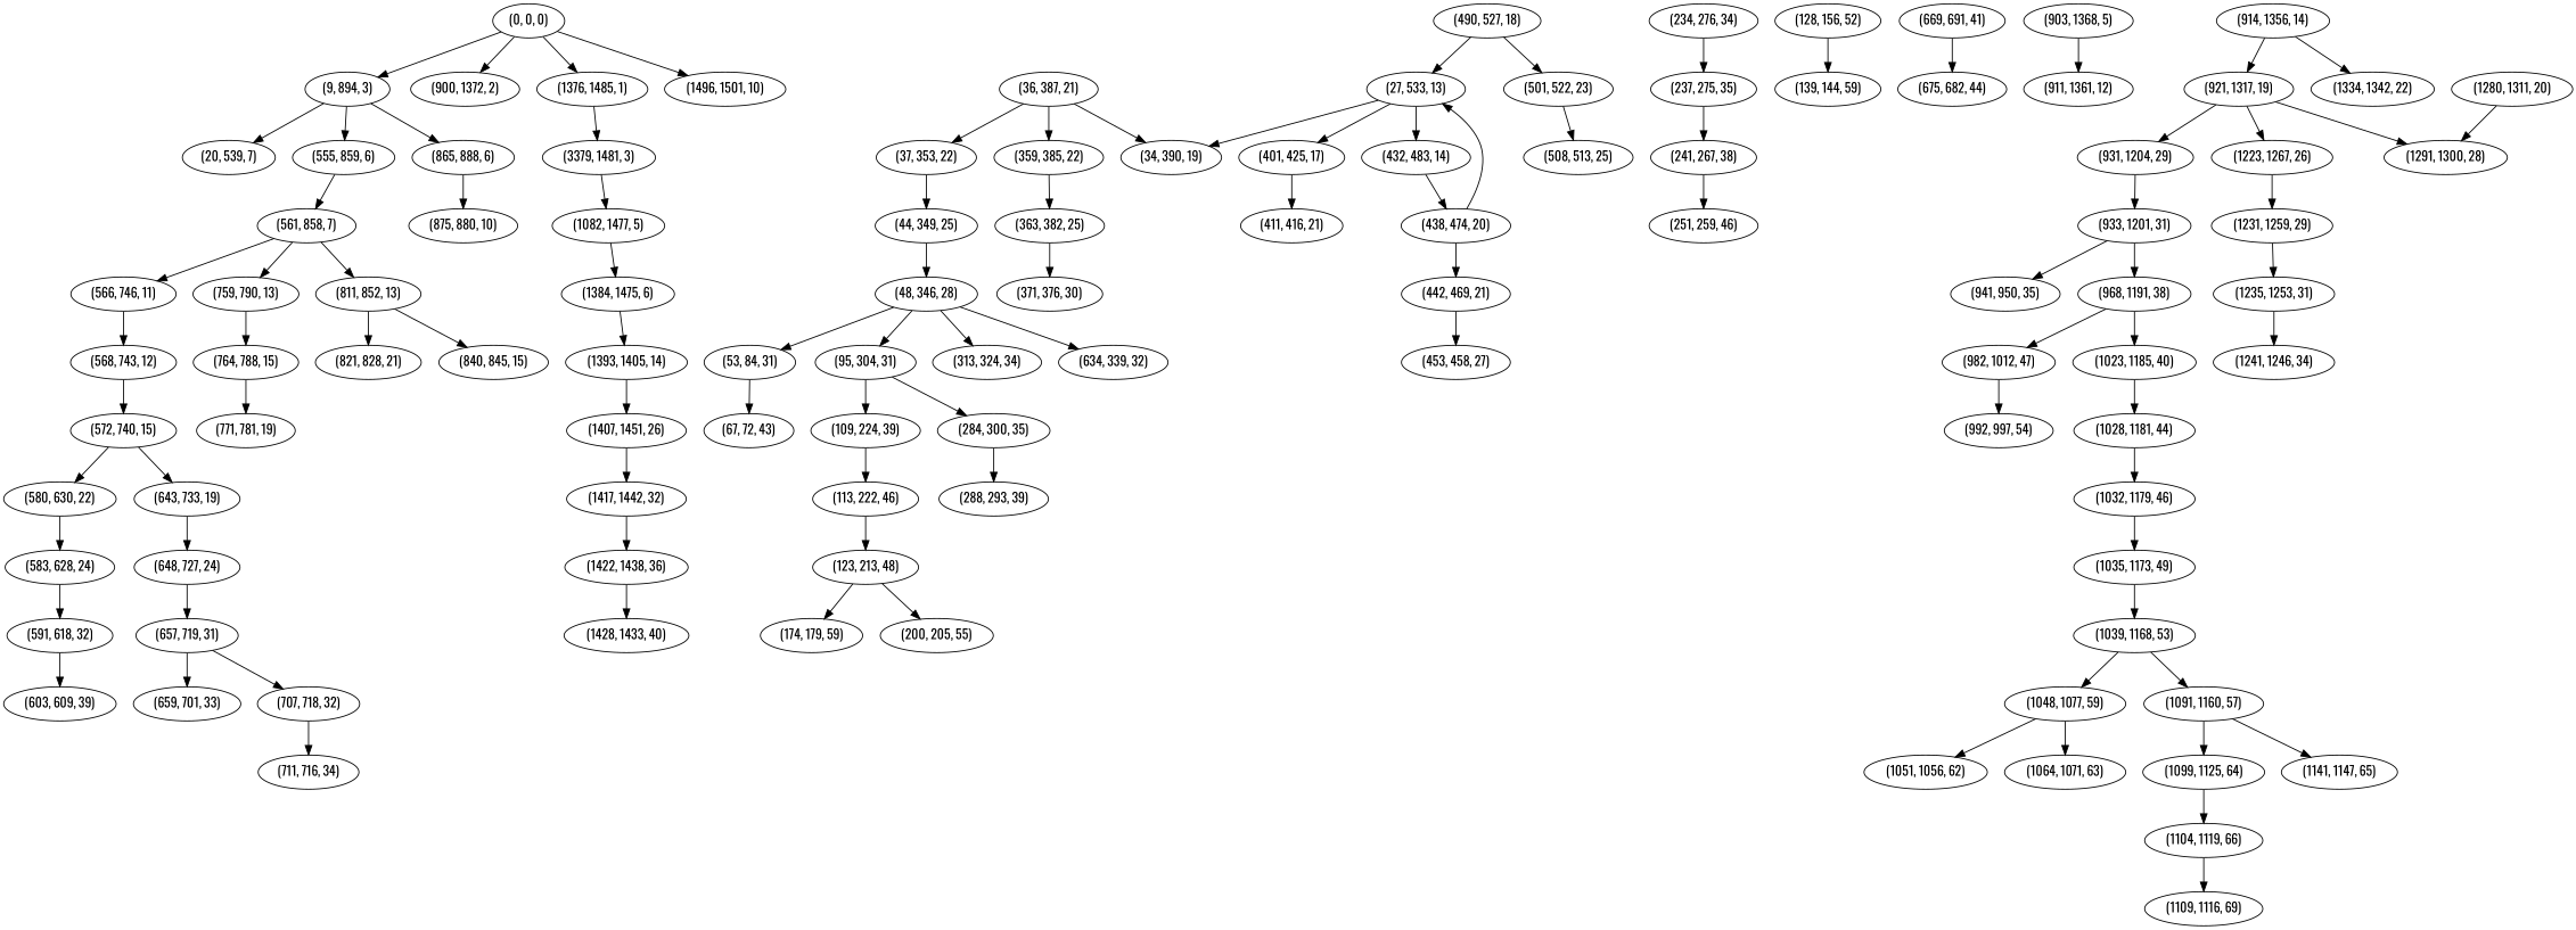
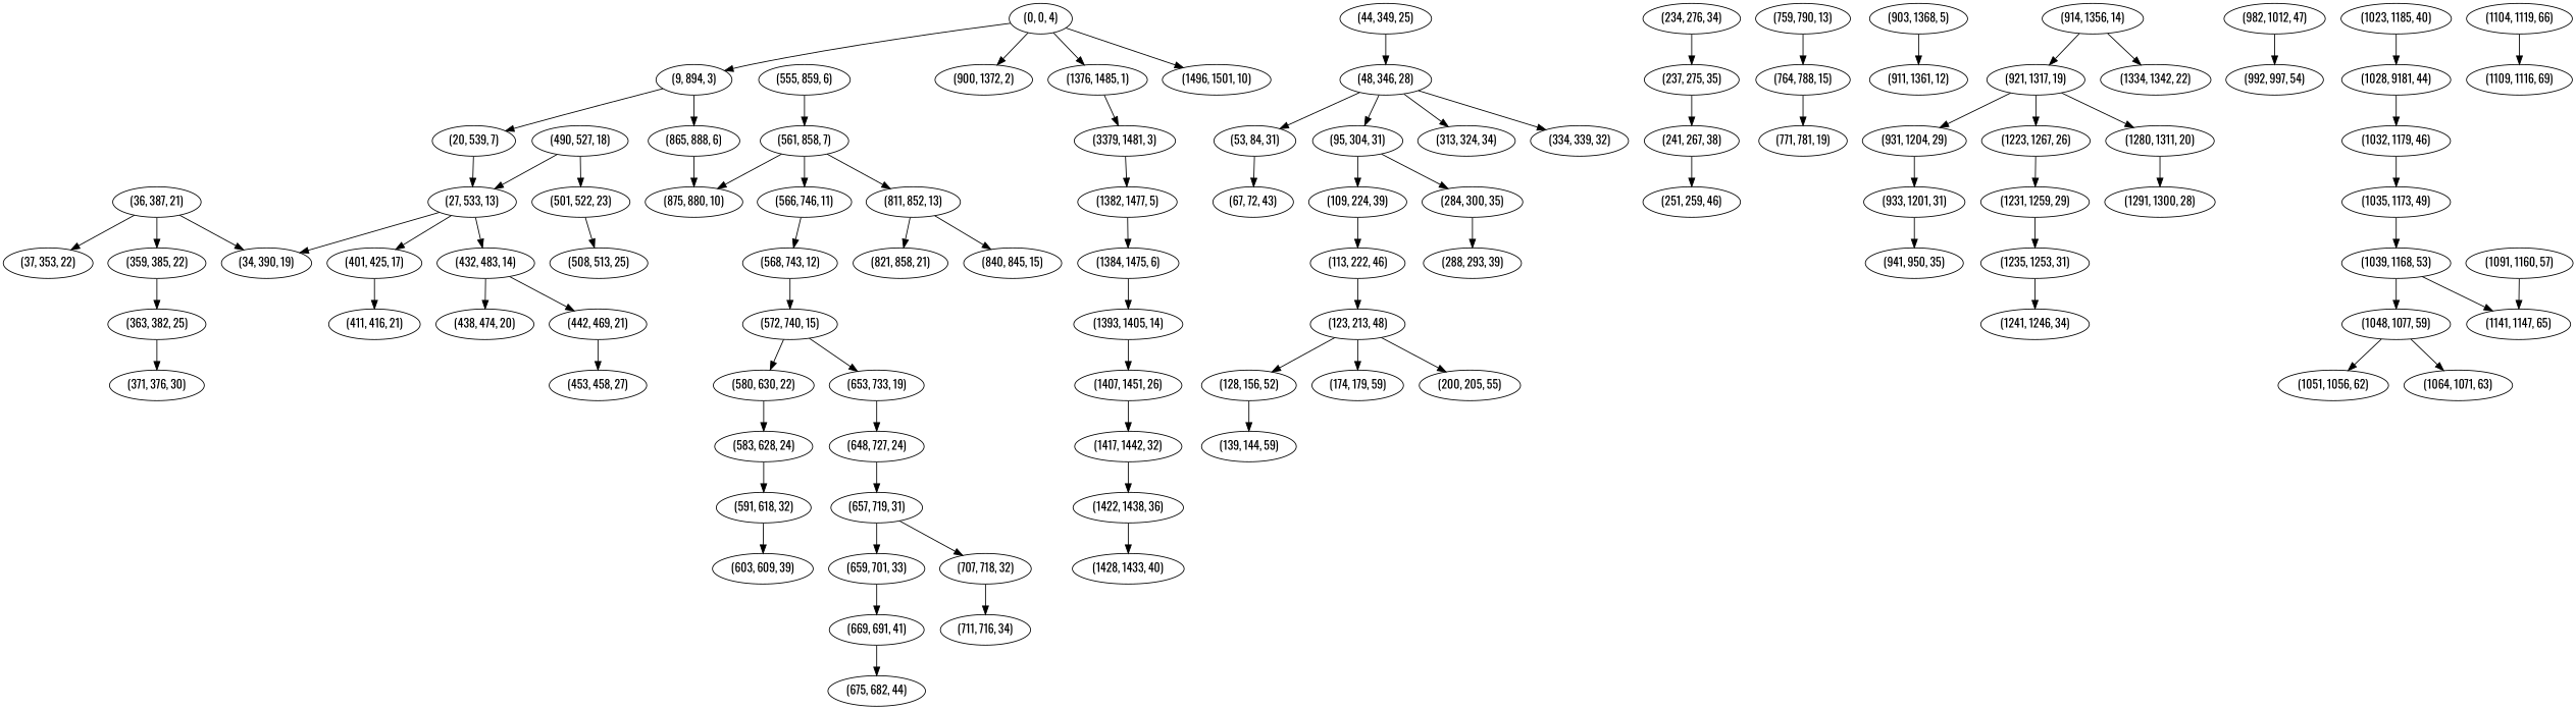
  digraph {
    fontname=Oswald
    node [fontname=Oswald]
    edge [fontname=Oswald]
-   "(0, 0, 0)"
+   "(0, 0, 0)" [label="(0, 0, 4)"]
    "(9, 894, 3)"
    "(900, 1372, 2)"
    "(1376, 1485, 1)"
    "(1496, 1501, 10)"
    "(20, 539, 7)"
    "(555, 859, 6)"
    "(865, 888, 6)"
    n9 [label="(3379, 1481, 3)"]
    "(27, 533, 13)"
    "(561, 858, 7)"
    "(875, 880, 10)"
    "(34, 390, 19)"
    "(401, 425, 17)"
    "(432, 483, 14)"
    "(411, 416, 21)"
    "(438, 474, 20)"
    "(490, 527, 18)"
    "(501, 522, 23)"
    "(36, 387, 21)"
    "(37, 353, 22)"
    "(359, 385, 22)"
    "(44, 349, 25)"
    "(363, 382, 25)"
    "(48, 346, 28)"
    "(53, 84, 31)"
    "(95, 304, 31)"
    "(313, 324, 34)"
-   "(334, 339, 32)" [label="(634, 339, 32)"]
+   "(334, 339, 32)"
    "(67, 72, 43)"
    "(109, 224, 39)"
    "(284, 300, 35)"
    n33 [label="(113, 222, 46)"]
    "(234, 276, 34)"
    "(237, 275, 35)"
    "(288, 293, 39)"
    "(123, 213, 48)"
    "(128, 156, 52)"
    "(174, 179, 59)"
    "(200, 205, 55)"
    "(139, 144, 59)"
    "(241, 267, 38)"
    "(251, 259, 46)"
    "(371, 376, 30)"
    "(442, 469, 21)"
    "(453, 458, 27)"
    "(508, 513, 25)"
    "(566, 746, 11)"
    "(759, 790, 13)"
    "(811, 852, 13)"
    "(568, 743, 12)"
    "(764, 788, 15)"
-   "(821, 828, 21)"
+   "(821, 828, 21)" [label="(821, 858, 21)"]
    "(840, 845, 15)"
    "(572, 740, 15)"
    "(580, 630, 22)"
-   "(643, 733, 19)"
+   "(643, 733, 19)" [label="(653, 733, 19)"]
    "(583, 628, 24)"
    "(648, 727, 24)"
    "(591, 618, 32)"
    "(603, 609, 39)"
    "(657, 719, 31)"
    "(659, 701, 33)"
    "(707, 718, 32)"
    "(669, 691, 41)"
    "(711, 716, 34)"
    "(675, 682, 44)"
    "(771, 781, 19)"
    "(903, 1368, 5)"
    "(911, 1361, 12)"
    "(914, 1356, 14)"
    "(921, 1317, 19)"
    "(1334, 1342, 22)"
    "(931, 1204, 29)"
    "(1223, 1267, 26)"
    "(1280, 1311, 20)"
    "(933, 1201, 31)"
    "(1231, 1259, 29)"
    "(1291, 1300, 28)"
    "(941, 950, 35)"
-   "(968, 1191, 38)"
    "(982, 1012, 47)"
    "(1023, 1185, 40)"
    "(992, 997, 54)"
-   "(1028, 1181, 44)"
+   "(1028, 1181, 44)" [label="(1028, 9181, 44)"]
    "(1032, 1179, 46)"
    "(1035, 1173, 49)"
    "(1039, 1168, 53)"
    "(1048, 1077, 59)"
    "(1091, 1160, 57)"
    "(1051, 1056, 62)"
    "(1064, 1071, 63)"
-   "(1099, 1125, 64)"
    "(1141, 1147, 65)"
    "(1104, 1119, 66)"
    "(1109, 1116, 69)"
    "(1235, 1253, 31)"
    "(1241, 1246, 34)"
-   "(1382, 1477, 5)" [label="(1082, 1477, 5)"]
+   "(1382, 1477, 5)"
    "(1384, 1475, 6)"
    n101 [label="(1393, 1405, 14)"]
    "(1407, 1451, 26)"
    "(1417, 1442, 32)"
    "(1422, 1438, 36)"
    "(1428, 1433, 40)"
    "(0, 0, 0)" -> "(9, 894, 3)"
    "(0, 0, 0)" -> "(900, 1372, 2)"
    "(0, 0, 0)" -> "(1376, 1485, 1)"
    "(0, 0, 0)" -> "(1496, 1501, 10)"
    "(9, 894, 3)" -> "(20, 539, 7)"
-   "(9, 894, 3)" -> "(555, 859, 6)"
    "(9, 894, 3)" -> "(865, 888, 6)"
    "(1376, 1485, 1)" -> n9
-   "(438, 474, 20)" -> "(27, 533, 13)"
+   "(20, 539, 7)" -> "(27, 533, 13)"
    "(555, 859, 6)" -> "(561, 858, 7)"
    "(865, 888, 6)" -> "(875, 880, 10)"
    n9 -> "(1382, 1477, 5)"
    "(27, 533, 13)" -> "(34, 390, 19)"
    "(27, 533, 13)" -> "(401, 425, 17)"
    "(27, 533, 13)" -> "(432, 483, 14)"
    "(561, 858, 7)" -> "(566, 746, 11)"
-   "(561, 858, 7)" -> "(759, 790, 13)"
+   "(561, 858, 7)" -> "(875, 880, 10)"
    "(561, 858, 7)" -> "(811, 852, 13)"
    "(401, 425, 17)" -> "(411, 416, 21)"
    "(432, 483, 14)" -> "(438, 474, 20)"
-   "(438, 474, 20)" -> "(442, 469, 21)"
+   "(432, 483, 14)" -> "(442, 469, 21)"
    "(490, 527, 18)" -> "(27, 533, 13)"
    "(490, 527, 18)" -> "(501, 522, 23)"
    "(501, 522, 23)" -> "(508, 513, 25)"
    "(36, 387, 21)" -> "(34, 390, 19)"
    "(36, 387, 21)" -> "(37, 353, 22)"
    "(36, 387, 21)" -> "(359, 385, 22)"
-   "(37, 353, 22)" -> "(44, 349, 25)"
    "(359, 385, 22)" -> "(363, 382, 25)"
    "(44, 349, 25)" -> "(48, 346, 28)"
    "(363, 382, 25)" -> "(371, 376, 30)"
    "(48, 346, 28)" -> "(53, 84, 31)"
    "(48, 346, 28)" -> "(95, 304, 31)"
    "(48, 346, 28)" -> "(313, 324, 34)"
    "(48, 346, 28)" -> "(334, 339, 32)"
    "(53, 84, 31)" -> "(67, 72, 43)"
    "(95, 304, 31)" -> "(109, 224, 39)"
    "(95, 304, 31)" -> "(284, 300, 35)"
    "(109, 224, 39)" -> n33
    "(284, 300, 35)" -> "(288, 293, 39)"
    n33 -> "(123, 213, 48)"
    "(234, 276, 34)" -> "(237, 275, 35)"
    "(237, 275, 35)" -> "(241, 267, 38)"
+   "(123, 213, 48)" -> "(128, 156, 52)"
    "(123, 213, 48)" -> "(174, 179, 59)"
    "(123, 213, 48)" -> "(200, 205, 55)"
    "(128, 156, 52)" -> "(139, 144, 59)"
    "(241, 267, 38)" -> "(251, 259, 46)"
    "(442, 469, 21)" -> "(453, 458, 27)"
    "(566, 746, 11)" -> "(568, 743, 12)"
    "(759, 790, 13)" -> "(764, 788, 15)"
    "(811, 852, 13)" -> "(821, 828, 21)"
    "(811, 852, 13)" -> "(840, 845, 15)"
    "(568, 743, 12)" -> "(572, 740, 15)"
    "(764, 788, 15)" -> "(771, 781, 19)"
    "(572, 740, 15)" -> "(580, 630, 22)"
    "(572, 740, 15)" -> "(643, 733, 19)"
    "(580, 630, 22)" -> "(583, 628, 24)"
    "(643, 733, 19)" -> "(648, 727, 24)"
    "(583, 628, 24)" -> "(591, 618, 32)"
    "(648, 727, 24)" -> "(657, 719, 31)"
    "(591, 618, 32)" -> "(603, 609, 39)"
    "(657, 719, 31)" -> "(659, 701, 33)"
    "(657, 719, 31)" -> "(707, 718, 32)"
+   "(659, 701, 33)" -> "(669, 691, 41)"
    "(707, 718, 32)" -> "(711, 716, 34)"
    "(669, 691, 41)" -> "(675, 682, 44)"
    "(903, 1368, 5)" -> "(911, 1361, 12)"
    "(914, 1356, 14)" -> "(921, 1317, 19)"
    "(914, 1356, 14)" -> "(1334, 1342, 22)"
    "(921, 1317, 19)" -> "(931, 1204, 29)"
    "(921, 1317, 19)" -> "(1223, 1267, 26)"
-   "(921, 1317, 19)" -> "(1291, 1300, 28)"
+   "(921, 1317, 19)" -> "(1280, 1311, 20)"
    "(931, 1204, 29)" -> "(933, 1201, 31)"
    "(1223, 1267, 26)" -> "(1231, 1259, 29)"
    "(1280, 1311, 20)" -> "(1291, 1300, 28)"
    "(933, 1201, 31)" -> "(941, 950, 35)"
-   "(933, 1201, 31)" -> "(968, 1191, 38)"
    "(1231, 1259, 29)" -> "(1235, 1253, 31)"
-   "(968, 1191, 38)" -> "(982, 1012, 47)"
-   "(968, 1191, 38)" -> "(1023, 1185, 40)"
    "(982, 1012, 47)" -> "(992, 997, 54)"
    "(1023, 1185, 40)" -> "(1028, 1181, 44)"
    "(1028, 1181, 44)" -> "(1032, 1179, 46)"
    "(1032, 1179, 46)" -> "(1035, 1173, 49)"
    "(1035, 1173, 49)" -> "(1039, 1168, 53)"
    "(1039, 1168, 53)" -> "(1048, 1077, 59)"
-   "(1039, 1168, 53)" -> "(1091, 1160, 57)"
+   "(1039, 1168, 53)" -> "(1141, 1147, 65)"
    "(1048, 1077, 59)" -> "(1051, 1056, 62)"
    "(1048, 1077, 59)" -> "(1064, 1071, 63)"
-   "(1091, 1160, 57)" -> "(1099, 1125, 64)"
    "(1091, 1160, 57)" -> "(1141, 1147, 65)"
-   "(1099, 1125, 64)" -> "(1104, 1119, 66)"
    "(1104, 1119, 66)" -> "(1109, 1116, 69)"
    "(1235, 1253, 31)" -> "(1241, 1246, 34)"
    "(1382, 1477, 5)" -> "(1384, 1475, 6)"
    "(1384, 1475, 6)" -> n101
    n101 -> "(1407, 1451, 26)"
    "(1407, 1451, 26)" -> "(1417, 1442, 32)"
    "(1417, 1442, 32)" -> "(1422, 1438, 36)"
    "(1422, 1438, 36)" -> "(1428, 1433, 40)"
  }
